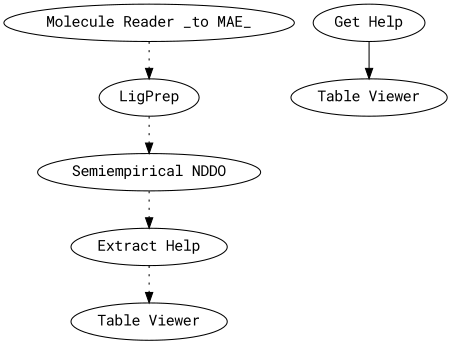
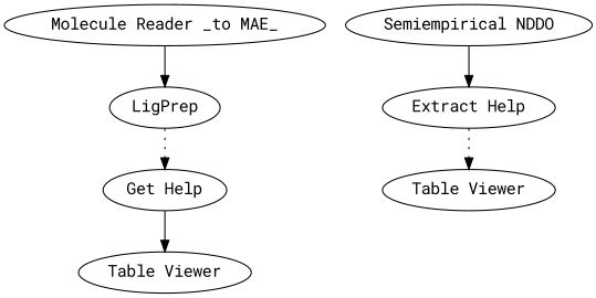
  digraph {
    fontname="Roboto Mono"
    rankdir=TB
    node [fontname="Roboto Mono"]
    edge [fontname="Roboto Mono" style=dotted]
    n1 [label="Molecule Reader _to MAE_"]
    n2 [label=LigPrep]
    n3 [label="Semiempirical NDDO"]
    n4 [label="Extract Help"]
    n5 [label="Table Viewer"]
    n6 [label="Get Help"]
    n7 [label="Table Viewer"]
-   n1 -> n2
-   n2 -> n3
-   n3 -> n4
+   n1 -> n2 [style=solid]
+   n2 -> n6
+   n3 -> n4 [style=solid]
    n4 -> n5
    n6 -> n7 [style=solid]
  }
